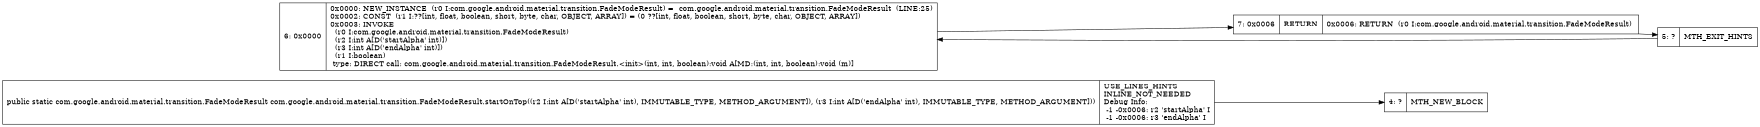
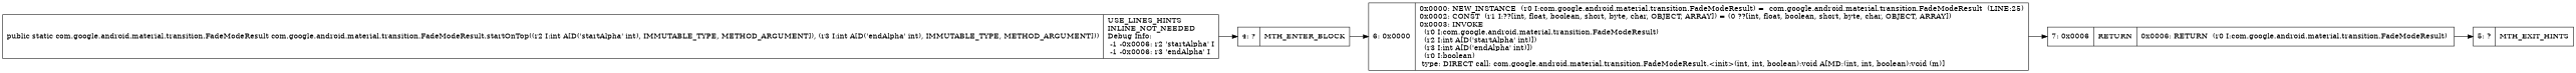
  digraph {
    rankdir=LR
    node [shape=record]
-   n1 [label="{4\:\ ?|MTH_NEW_BLOCK\l}"]
-   n2 [label="{6\:\ 0x0000|0x0000: NEW_INSTANCE  (r0 I:com.google.android.material.transition.FadeModeResult) =  com.google.android.material.transition.FadeModeResult  (LINE:25)\l0x0002: CONST  (r1 I:??[int, float, boolean, short, byte, char, OBJECT, ARRAY]) = (0 ??[int, float, boolean, short, byte, char, OBJECT, ARRAY]) \l0x0003: INVOKE  \l  (r0 I:com.google.android.material.transition.FadeModeResult)\l  (r2 I:int A[D('startAlpha' int)])\l  (r3 I:int A[D('endAlpha' int)])\l  (r1 I:boolean)\l type: DIRECT call: com.google.android.material.transition.FadeModeResult.\<init\>(int, int, boolean):void A[MD:(int, int, boolean):void (m)]\l}"]
+   n1 [label="{4\:\ ?|MTH_ENTER_BLOCK\l}"]
+   n2 [label="{6\:\ 0x0000|0x0000: NEW_INSTANCE  (r0 I:com.google.android.material.transition.FadeModeResult) =  com.google.android.material.transition.FadeModeResult  (LINE:25)\l0x0002: CONST  (r1 I:??[int, float, boolean, short, byte, char, OBJECT, ARRAY]) = (0 ??[int, float, boolean, short, byte, char, OBJECT, ARRAY]) \l0x0003: INVOKE  \l  (r0 I:com.google.android.material.transition.FadeModeResult)\l  (r2 I:int A[D('startAlpha' int)])\l  (r3 I:int A[D('endAlpha' int)])\l  (r0 I:boolean)\l type: DIRECT call: com.google.android.material.transition.FadeModeResult.\<init\>(int, int, boolean):void A[MD:(int, int, boolean):void (m)]\l}"]
    n3 [label="{7\:\ 0x0006|RETURN\l|0x0006: RETURN  (r0 I:com.google.android.material.transition.FadeModeResult) \l}"]
    n4 [label="{5\:\ ?|MTH_EXIT_HINTS\l}"]
    n5 [label="{public static com.google.android.material.transition.FadeModeResult com.google.android.material.transition.FadeModeResult.startOnTop((r2 I:int A[D('startAlpha' int), IMMUTABLE_TYPE, METHOD_ARGUMENT]), (r3 I:int A[D('endAlpha' int), IMMUTABLE_TYPE, METHOD_ARGUMENT]))  | USE_LINES_HINTS\lINLINE_NOT_NEEDED\lDebug Info:\l  \-1 \-0x0006: r2 'startAlpha' I\l  \-1 \-0x0006: r3 'endAlpha' I\l}"]
-   n4 -> n2
+   n1 -> n2
    n2 -> n3
    n3 -> n4
    n5 -> n1
  }
